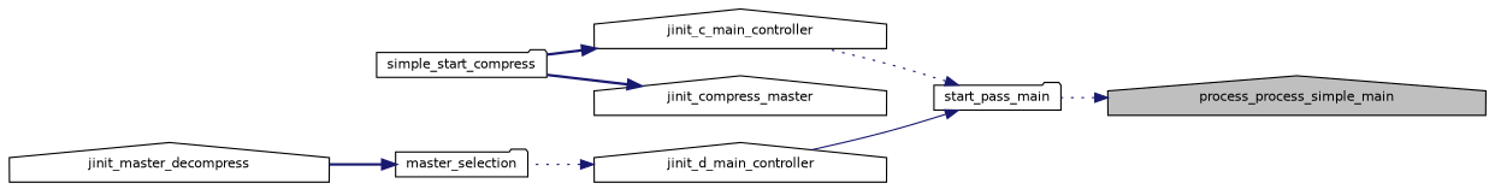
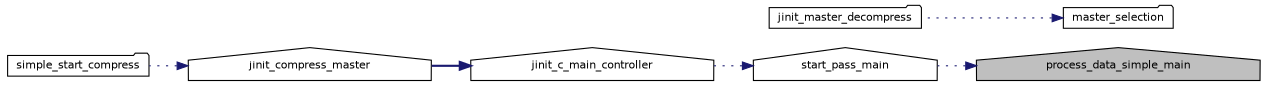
  digraph {
    rankdir=RL
    node [color=black fontname=Helvetica fontsize=10 shape=house]
    edge [color=midnightblue dir=back fontname=Helvetica fontsize=10 labelfontname=Helvetica labelfontsize=10 style=dotted]
-   n1 [fillcolor=grey75 fontcolor=black height=0.2 label=process_process_simple_main style=filled width=0.4]
-   n2 [height=0.2 label=start_pass_main shape=folder width=0.4]
+   n1 [fillcolor=grey75 fontcolor=black height=0.2 label=process_data_simple_main style=filled width=0.4]
+   n2 [height=0.2 label=start_pass_main width=0.4]
    n3 [height=0.2 label=jinit_c_main_controller width=0.4]
-   n4 [height=0.2 label=jinit_d_main_controller width=0.4]
    n5 [height=0.2 label=jinit_compress_master width=0.4]
    n6 [height=0.2 label=master_selection shape=folder width=0.4]
    n7 [height=0.2 label=simple_start_compress shape=folder width=0.4]
-   n8 [height=0.2 label=jinit_master_decompress width=0.4]
+   n8 [height=0.2 label=jinit_master_decompress shape=folder width=0.4]
    n1 -> n2
    n2 -> n3
-   n2 -> n4 [style=solid]
-   n3 -> n7 [style=bold]
-   n4 -> n6
-   n5 -> n7 [style=bold]
-   n6 -> n8 [style=bold]
+   n3 -> n5 [style=bold]
+   n5 -> n7
+   n6 -> n8
  }
